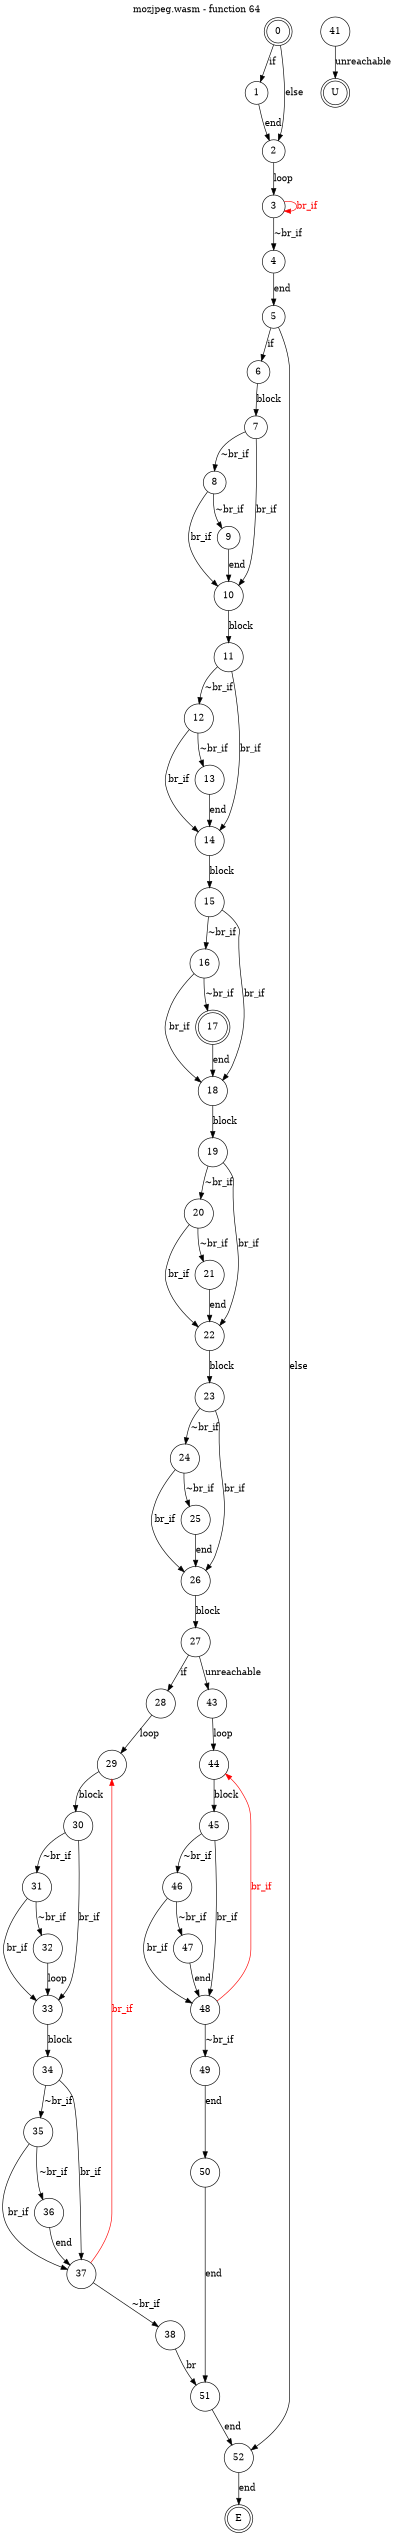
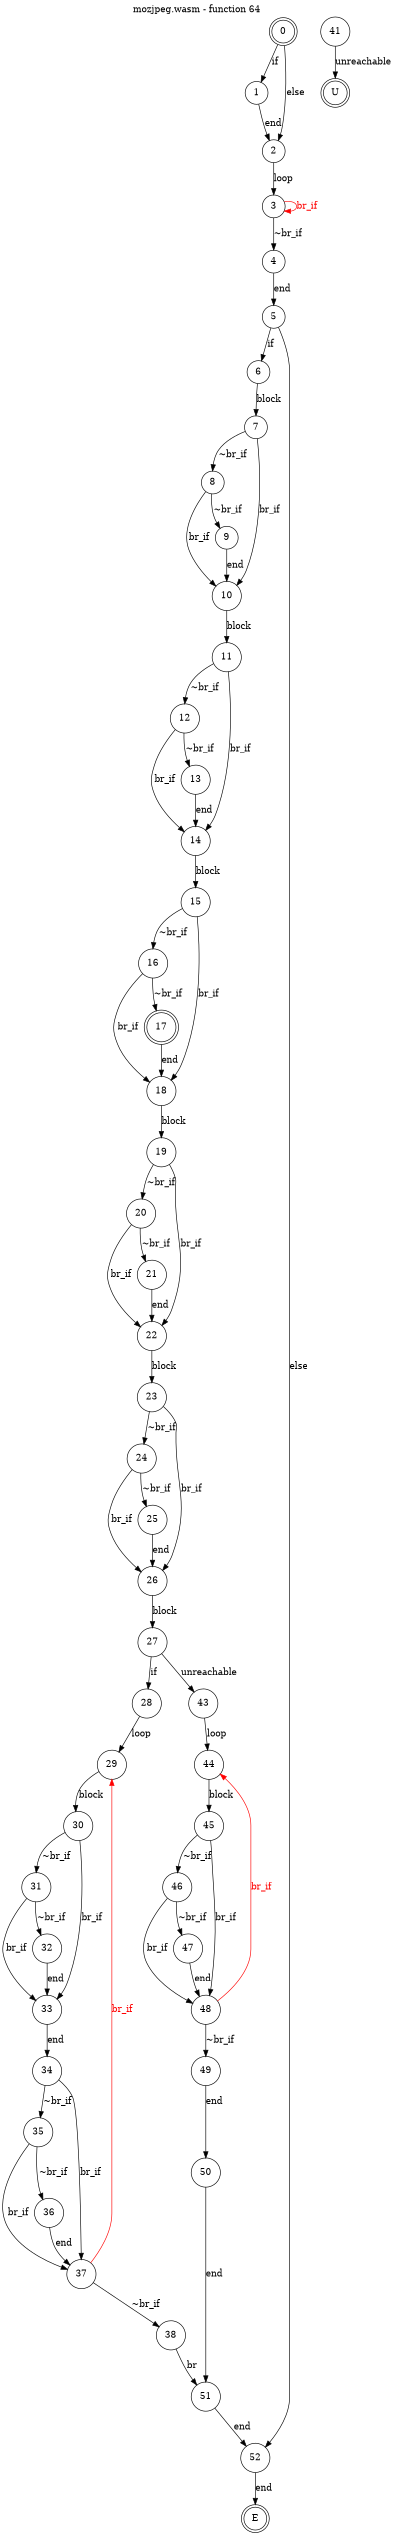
  digraph {
    label="mozjpeg.wasm - function 64"
    labelfontcolor=black
    labelfontname=Helvetica
    labelfontsize=16
    labelloc=t
    node [shape=circle]
    0 [shape=doublecircle]
    1
    2
    3
    E [shape=doublecircle]
    U [shape=doublecircle]
    4
    5
    6
    52
    7
    8
    10
    9
    11
    12
    14
    13
    15
    16
    18
    17 [shape=doublecircle]
    19
    20
    22
    21
    23
    24
    26
    25
    27
    28
    43
    29
    44
    30
    45
    31
    33
    32
    34
    35
    37
    36
    38
    51
    41
    46
    48
    47
    49
    50
    0 -> 1 [label=if]
    0 -> 2 [label=else]
    1 -> 2 [label=end]
    2 -> 3 [label=loop]
    3 -> 3 [color=red fontcolor=red label=br_if]
    3 -> 4 [label="~br_if"]
    4 -> 5 [label=end]
    5 -> 6 [label=if]
    5 -> 52 [label=else]
    6 -> 7 [label=block]
    52 -> E [label=end]
    7 -> 8 [label="~br_if"]
    7 -> 10 [label=br_if]
    8 -> 10 [label=br_if]
    8 -> 9 [label="~br_if"]
    10 -> 11 [label=block]
    9 -> 10 [label=end]
    11 -> 12 [label="~br_if"]
    11 -> 14 [label=br_if]
    12 -> 14 [label=br_if]
    12 -> 13 [label="~br_if"]
    14 -> 15 [label=block]
    13 -> 14 [label=end]
    15 -> 16 [label="~br_if"]
    15 -> 18 [label=br_if]
    16 -> 18 [label=br_if]
    16 -> 17 [label="~br_if"]
    18 -> 19 [label=block]
    17 -> 18 [label=end]
    19 -> 20 [label="~br_if"]
    19 -> 22 [label=br_if]
    20 -> 22 [label=br_if]
    20 -> 21 [label="~br_if"]
    22 -> 23 [label=block]
    21 -> 22 [label=end]
    23 -> 24 [label="~br_if"]
    23 -> 26 [label=br_if]
    24 -> 26 [label=br_if]
    24 -> 25 [label="~br_if"]
    26 -> 27 [label=block]
    25 -> 26 [label=end]
    27 -> 28 [label=if]
    27 -> 43 [label=unreachable]
    28 -> 29 [label=loop]
    43 -> 44 [label=loop]
    29 -> 30 [label=block]
    44 -> 45 [label=block]
    30 -> 31 [label="~br_if"]
    30 -> 33 [label=br_if]
    45 -> 46 [label="~br_if"]
    45 -> 48 [label=br_if]
    31 -> 33 [label=br_if]
    31 -> 32 [label="~br_if"]
-   33 -> 34 [label=block]
-   32 -> 33 [label=loop]
+   33 -> 34 [label=end]
+   32 -> 33 [label=end]
    34 -> 35 [label="~br_if"]
    34 -> 37 [label=br_if]
    35 -> 37 [label=br_if]
    35 -> 36 [label="~br_if"]
    37 -> 29 [color=red fontcolor=red label=br_if]
    37 -> 38 [label="~br_if"]
    36 -> 37 [label=end]
    38 -> 51 [label=br]
    51 -> 52 [label=end]
    41 -> U [label=unreachable]
    46 -> 48 [label=br_if]
    46 -> 47 [label="~br_if"]
    48 -> 44 [color=red fontcolor=red label=br_if]
    48 -> 49 [label="~br_if"]
    47 -> 48 [label=end]
    49 -> 50 [label=end]
    50 -> 51 [label=end]
  }
